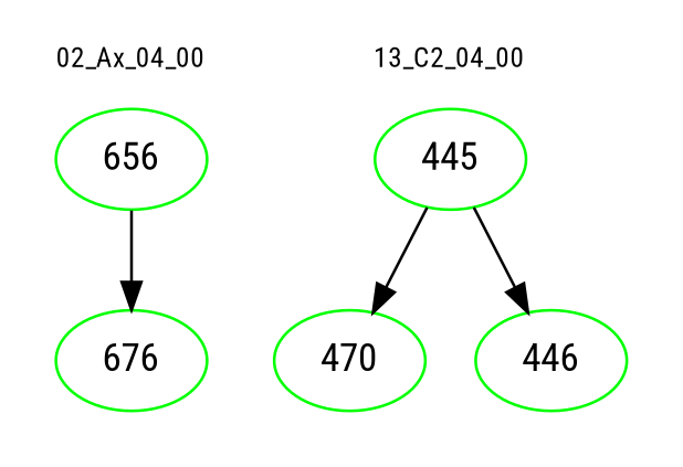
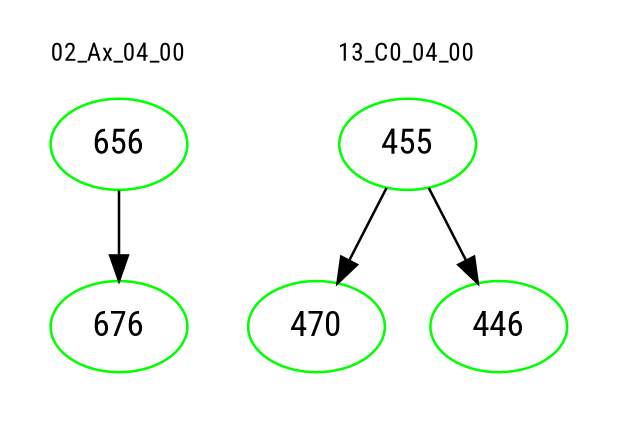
  digraph {
    fontname="Roboto Condensed"
    node [color=green fontname="Roboto Condensed"]
    edge [color=black fontname="Roboto Condensed"]
    n1 [label=656]
    n2 [label=676]
-   n3 [label=445]
+   n3 [label=455]
    n4 [label=470]
    n5 [label=446]
    subgraph cluster_1 {
      color=white
      fontsize=10
      label="02_Ax_04_00"
      n1
      n2
    }
    subgraph cluster_2 {
      color=white
      fontsize=10
-     label="13_C2_04_00"
+     label="13_C0_04_00"
      n3
      n4
      n5
    }
    n1 -> n2
    n3 -> n4
    n3 -> n5
  }
